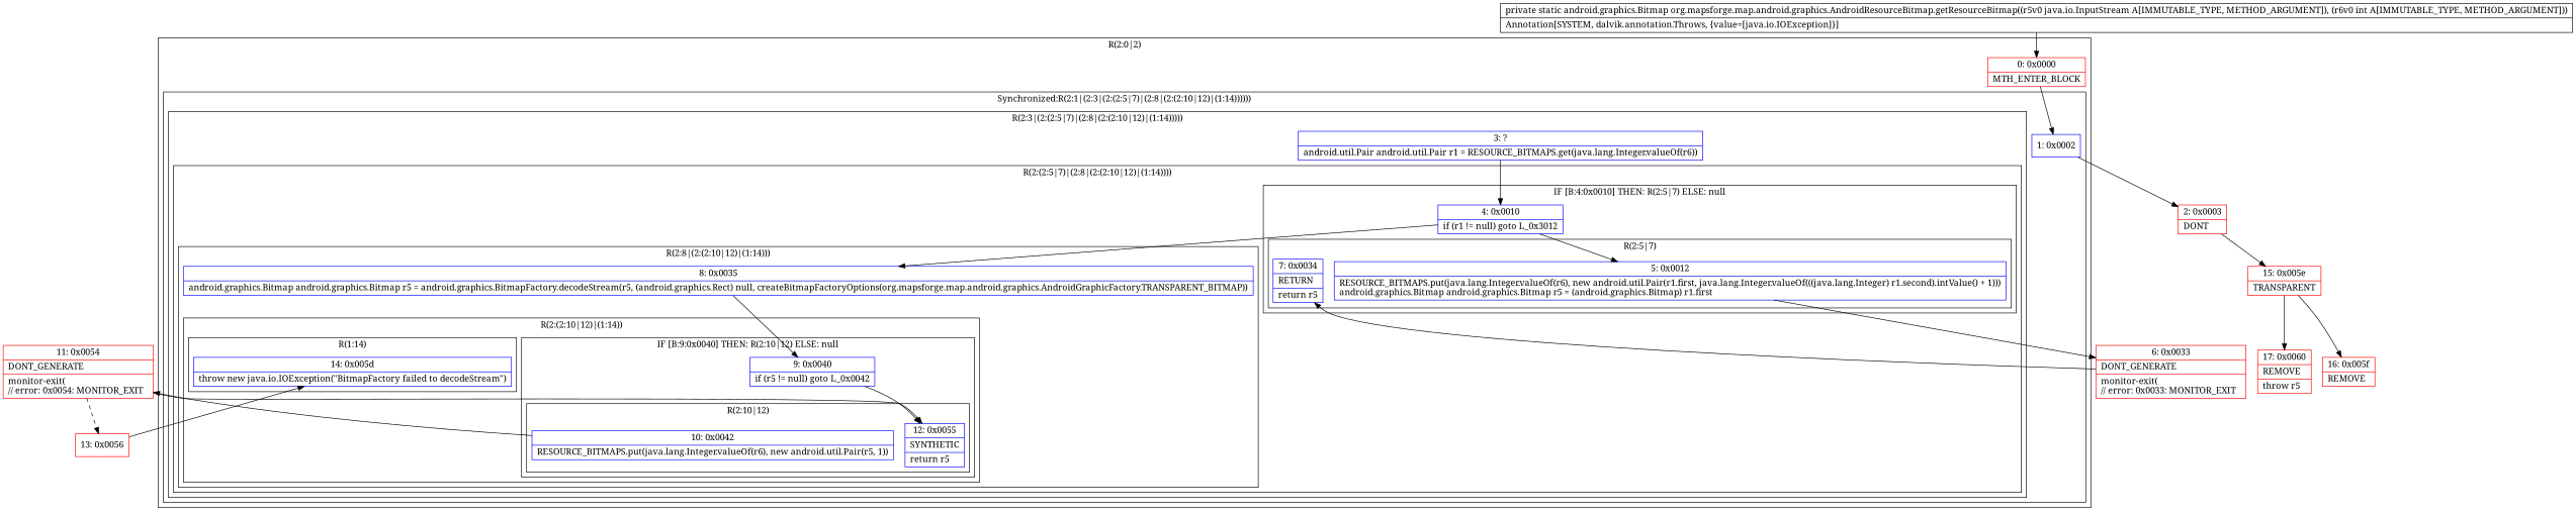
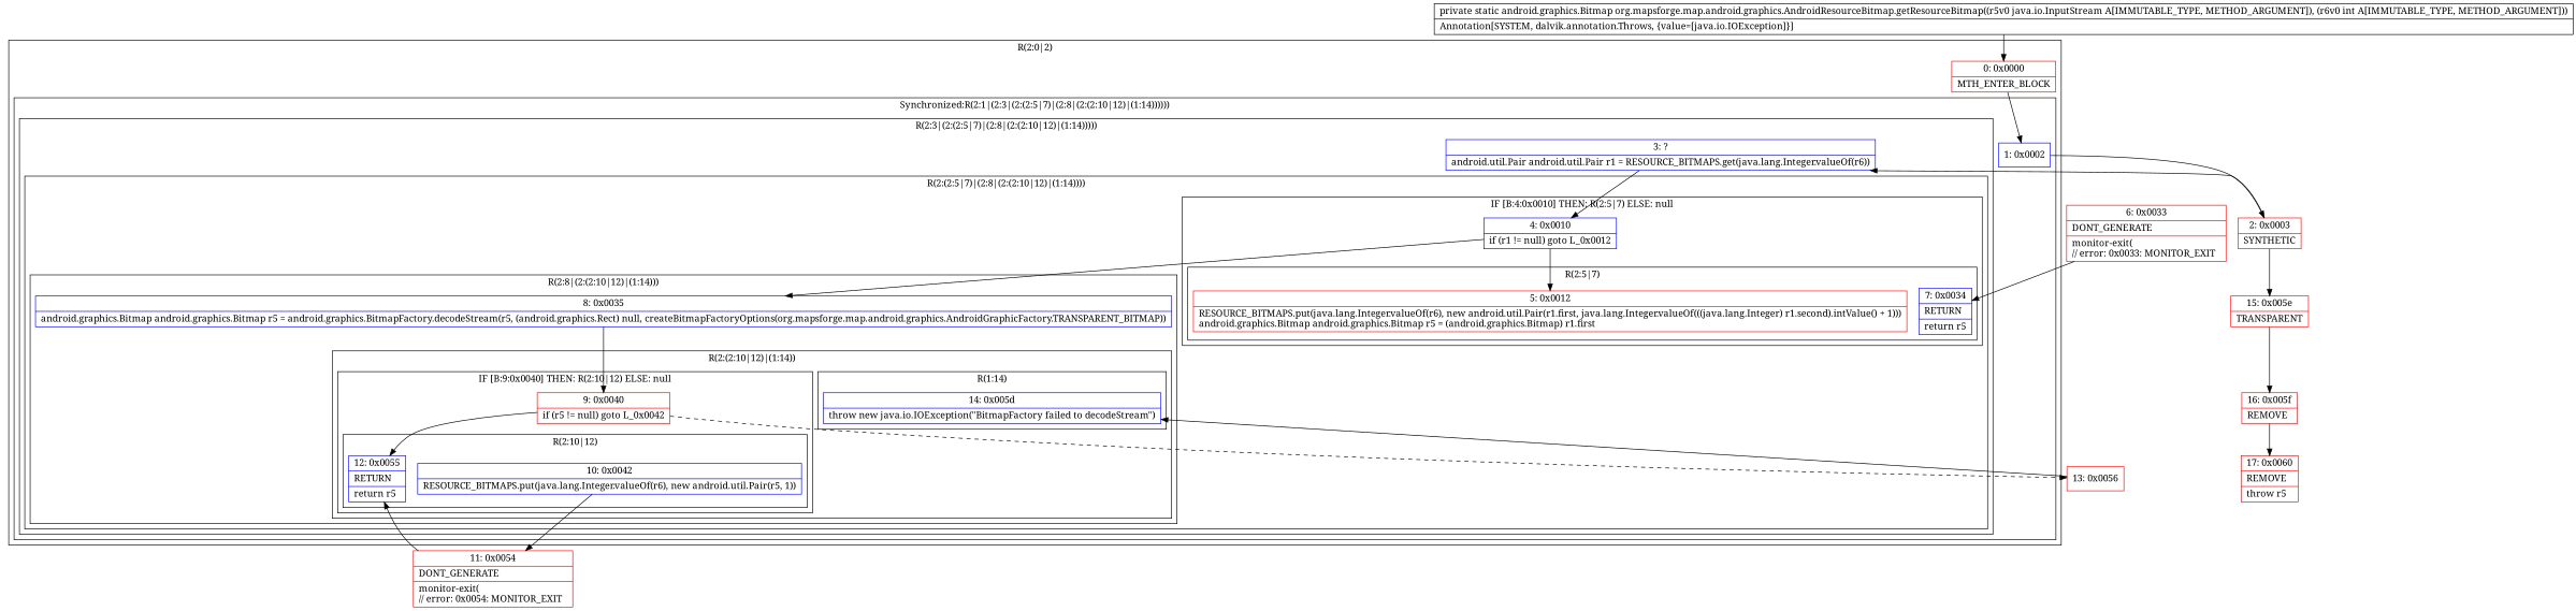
  digraph {
    fontname="Noto Serif"
    node [color=blue fontname="Noto Serif" shape=record]
    edge [fontname="Noto Serif"]
-   n1 [label="{5\:\ 0x0012|RESOURCE_BITMAPS.put(java.lang.Integer.valueOf(r6), new android.util.Pair(r1.first, java.lang.Integer.valueOf(((java.lang.Integer) r1.second).intValue() + 1)))\landroid.graphics.Bitmap android.graphics.Bitmap r5 = (android.graphics.Bitmap) r1.first\l}"]
+   n1 [color=red label="{5\:\ 0x0012|RESOURCE_BITMAPS.put(java.lang.Integer.valueOf(r6), new android.util.Pair(r1.first, java.lang.Integer.valueOf(((java.lang.Integer) r1.second).intValue() + 1)))\landroid.graphics.Bitmap android.graphics.Bitmap r5 = (android.graphics.Bitmap) r1.first\l}"]
    n2 [label="{7\:\ 0x0034|RETURN\l|return r5\l}"]
-   n3 [label="{4\:\ 0x0010|if (r1 != null) goto L_0x3012\l}"]
+   n3 [label="{4\:\ 0x0010|if (r1 != null) goto L_0x0012\l}"]
    n4 [label="{10\:\ 0x0042|RESOURCE_BITMAPS.put(java.lang.Integer.valueOf(r6), new android.util.Pair(r5, 1))\l}"]
-   n5 [label="{12\:\ 0x0055|SYNTHETIC\l|return r5\l}"]
-   n6 [label="{9\:\ 0x0040|if (r5 != null) goto L_0x0042\l}"]
+   n5 [label="{12\:\ 0x0055|RETURN\l|return r5\l}"]
+   n6 [color=red label="{9\:\ 0x0040|if (r5 != null) goto L_0x0042\l}"]
    n7 [label="{14\:\ 0x005d|throw new java.io.IOException(\"BitmapFactory failed to decodeStream\")\l}"]
    n8 [label="{8\:\ 0x0035|android.graphics.Bitmap android.graphics.Bitmap r5 = android.graphics.BitmapFactory.decodeStream(r5, (android.graphics.Rect) null, createBitmapFactoryOptions(org.mapsforge.map.android.graphics.AndroidGraphicFactory.TRANSPARENT_BITMAP))\l}"]
    n9 [label="{3\:\ ?|android.util.Pair android.util.Pair r1 = RESOURCE_BITMAPS.get(java.lang.Integer.valueOf(r6))\l}"]
    n10 [label="{1\:\ 0x0002}"]
    n11 [color=red label="{0\:\ 0x0000|MTH_ENTER_BLOCK\l}"]
    n12 [color=red label="{6\:\ 0x0033|DONT_GENERATE\l|monitor\-exit(\l\/\/ error: 0x0033: MONITOR_EXIT  \l}"]
    n13 [color=red label="{11\:\ 0x0054|DONT_GENERATE\l|monitor\-exit(\l\/\/ error: 0x0054: MONITOR_EXIT  \l}"]
    n14 [color=red label="{13\:\ 0x0056}"]
-   n15 [color=red label="{2\:\ 0x0003|DONT\l}"]
+   n15 [color=red label="{2\:\ 0x0003|SYNTHETIC\l}"]
    n16 [color=red label="{15\:\ 0x005e|TRANSPARENT\l}"]
    n17 [color=red label="{16\:\ 0x005f|REMOVE\l}"]
    n18 [color=red label="{17\:\ 0x0060|REMOVE\l|throw r5\l}"]
    n19 [label="{private static android.graphics.Bitmap org.mapsforge.map.android.graphics.AndroidResourceBitmap.getResourceBitmap((r5v0 java.io.InputStream A[IMMUTABLE_TYPE, METHOD_ARGUMENT]), (r6v0 int A[IMMUTABLE_TYPE, METHOD_ARGUMENT]))  | Annotation[SYSTEM, dalvik.annotation.Throws, \{value=[java.io.IOException]\}]\l}" color=""]
    subgraph cluster_1 {
      label="R(2:0|2)"
      n11
      subgraph cluster_2 {
        label="Synchronized:R(2:1|(2:3|(2:(2:5|7)|(2:8|(2:(2:10|12)|(1:14))))))"
        n10
        subgraph cluster_3 {
          label="R(2:3|(2:(2:5|7)|(2:8|(2:(2:10|12)|(1:14)))))"
          n9
          subgraph cluster_4 {
            label="R(2:(2:5|7)|(2:8|(2:(2:10|12)|(1:14))))"
            subgraph cluster_5 {
              label="IF [B:4:0x0010] THEN: R(2:5|7) ELSE: null"
              n3
              subgraph cluster_6 {
                label="R(2:5|7)"
                n1
                n2
              }
            }
            subgraph cluster_7 {
              label="R(2:8|(2:(2:10|12)|(1:14)))"
              n8
              subgraph cluster_8 {
                label="R(2:(2:10|12)|(1:14))"
                subgraph cluster_9 {
                  label="IF [B:9:0x0040] THEN: R(2:10|12) ELSE: null"
                  n6
                  subgraph cluster_10 {
                    label="R(2:10|12)"
                    n4
                    n5
                  }
                }
                subgraph cluster_11 {
                  label="R(1:14)"
                  n7
                }
              }
            }
          }
        }
      }
    }
-   n1 -> n12
    n3 -> n1
    n3 -> n8 [style=solid]
    n4 -> n13
    n6 -> n5
-   n13 -> n14 [style=dashed]
+   n6 -> n14 [style=dashed]
    n8 -> n6
    n9 -> n3
    n10 -> n15
    n11 -> n10
    n12 -> n2
    n13 -> n5
    n14 -> n7
+   n15 -> n9
    n15 -> n16
    n16 -> n17
-   n16 -> n18
+   n17 -> n18
    n19 -> n11
  }
